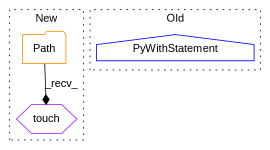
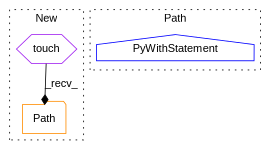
  digraph {
    fontname="Liberation Sans"
    node [a=32 fontname="Liberation Sans"]
    n1 [l="6,1" label=touch s="2330,2344" shape=hexagon color=purple]
    n2 [l="5,1" label=Path s="2295,2304" shape=folder color=darkorange]
    n3 [a=104 l="10,2" label=PyWithStatement s="2119,2144" shape=house color=blue]
    subgraph cluster_1 {
      label=New
      style=dotted
      n1
      n2
    }
    subgraph cluster_2 {
-     label=Old
+     label=Path
      style=dotted
      n3
    }
-   n2 -> n1 [label=_recv_ arrowhead=diamond fontname="Liberation Sans"]
+   n1 -> n2 [label=_recv_ arrowhead=diamond fontname="Liberation Sans"]
  }
